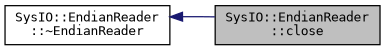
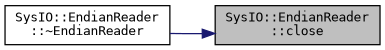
  digraph {
    rankdir=RL
    fontname="DejaVu Sans Mono"
    node [color=black fontname="DejaVu Sans Mono" fontsize=10 shape=record style=filled]
    n1 [fillcolor=grey75 fontcolor=black height=0.2 label="SysIO::EndianReader\l::close" width=0.4]
    n2 [fillcolor=white height=0.2 label="SysIO::EndianReader\l::~EndianReader" width=0.4]
-   n2 -> n1 [color=midnightblue dir=back fontname="DejaVu Sans Mono" fontsize=10 labelfontname=Helvetica labelfontsize=10 style=solid]
+   n1 -> n2 [color=midnightblue dir=back fontname="DejaVu Sans Mono" fontsize=10 labelfontname=Helvetica labelfontsize=10 style=solid]
  }
